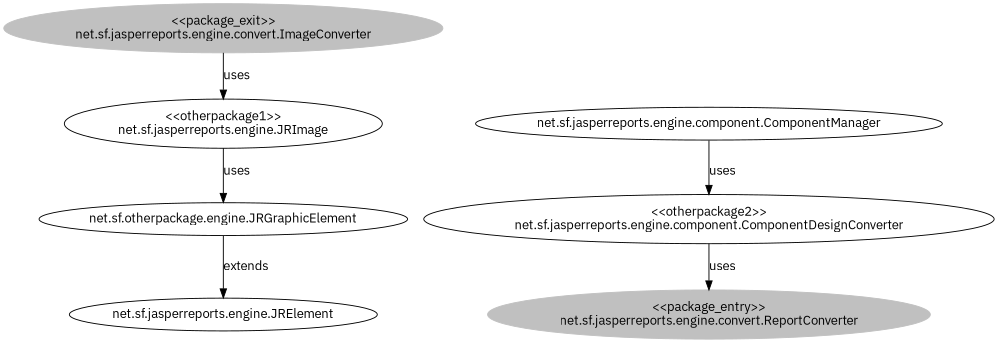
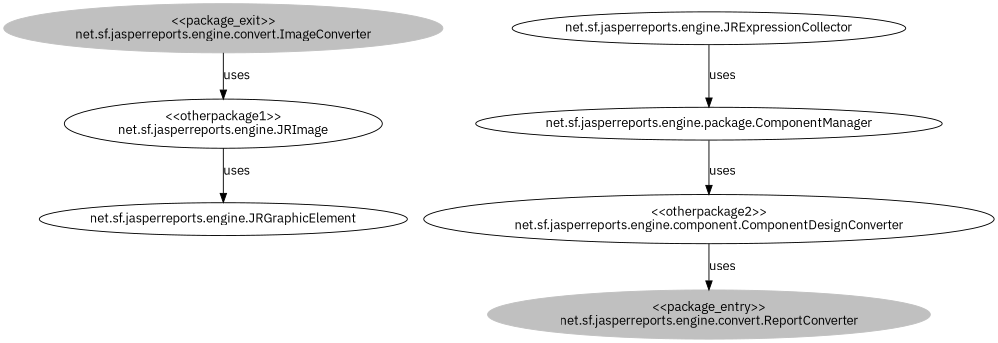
  digraph {
    fontname="IBM Plex Sans"
    node [fontname="IBM Plex Sans"]
    edge [fontname="IBM Plex Sans"]
    n1 [color=grey label="<<package_exit>>\nnet.sf.jasperreports.engine.convert.ImageConverter" style=filled]
    n2 [label="<<otherpackage1>>\nnet.sf.jasperreports.engine.JRImage"]
-   n3 [label="net.sf.otherpackage.engine.JRGraphicElement"]
+   n3 [label="net.sf.jasperreports.engine.JRGraphicElement"]
    n4 [color=grey label="<<package_entry>>\nnet.sf.jasperreports.engine.convert.ReportConverter" style=filled]
-   n5 [label="net.sf.jasperreports.engine.JRElement"]
    n6 [label="<<otherpackage2>>\nnet.sf.jasperreports.engine.component.ComponentDesignConverter"]
-   n7 [label="net.sf.jasperreports.engine.component.ComponentManager"]
+   n7 [label="net.sf.jasperreports.engine.package.ComponentManager"]
+   n8 [label="net.sf.jasperreports.engine.JRExpressionCollector"]
    n1 -> n2 [label=uses]
    n2 -> n3 [label=uses]
-   n3 -> n5 [label=extends]
    n6 -> n4 [label=uses]
    n7 -> n6 [label=uses]
+   n8 -> n7 [label=uses]
  }
